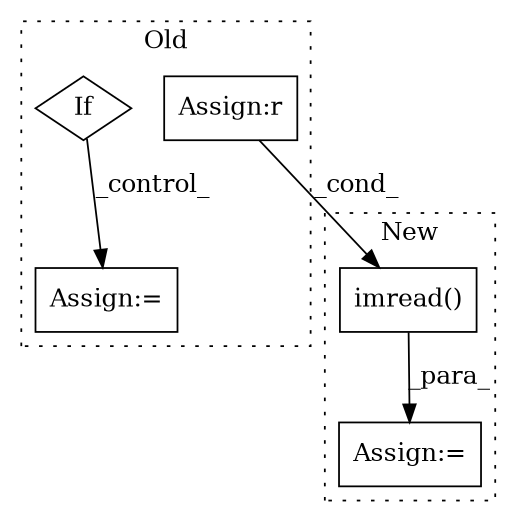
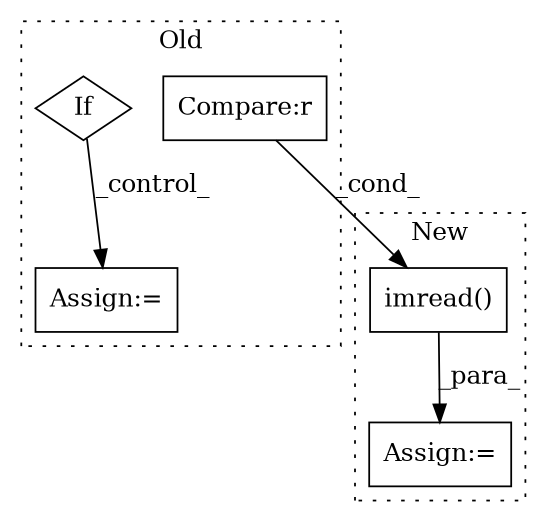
  digraph {
    node [a=68 l=3 shape=box]
    n1 [a=96 label=If s=1494 shape=diamond]
-   n2 [a=40 l=23 label="Assign:r" s=1497]
+   n2 [a=40 l=23 label="Compare:r" s=1497]
    n3 [label="Assign:=" s=1543]
    n4 [a=75 l="11,1" label="imread()" s="1376,1431"]
    n5 [label="Assign:=" s=1373]
    subgraph cluster_1 {
      label=Old
      style=dotted
      n1
      n2
      n3
    }
    subgraph cluster_2 {
      label=New
      style=dotted
      n4
      n5
    }
    n1 -> n3 [label=_control_]
    n2 -> n4 [label=_cond_]
    n4 -> n5 [label=_para_]
  }
